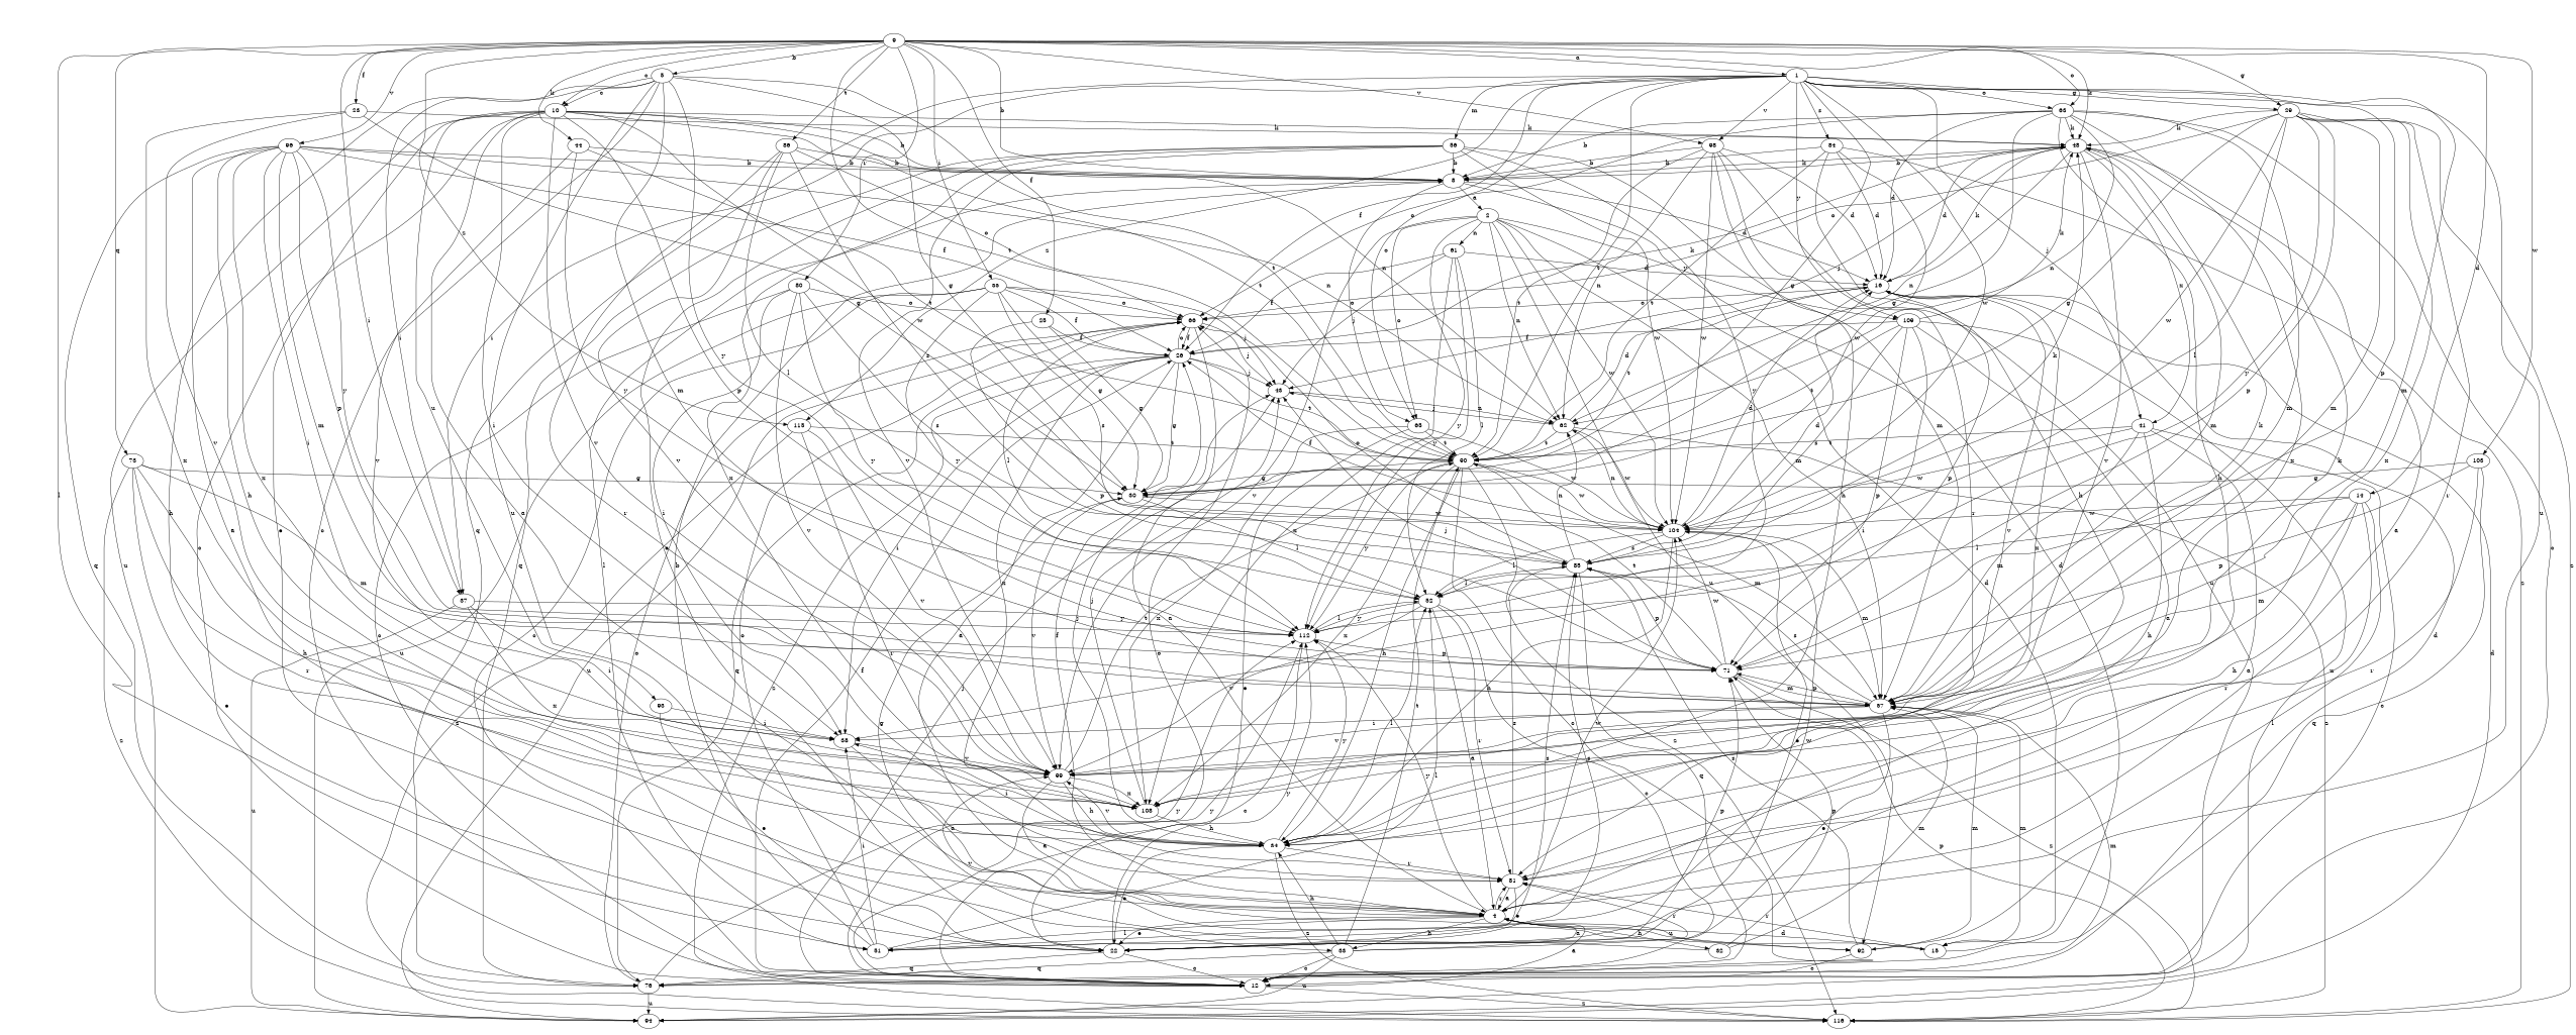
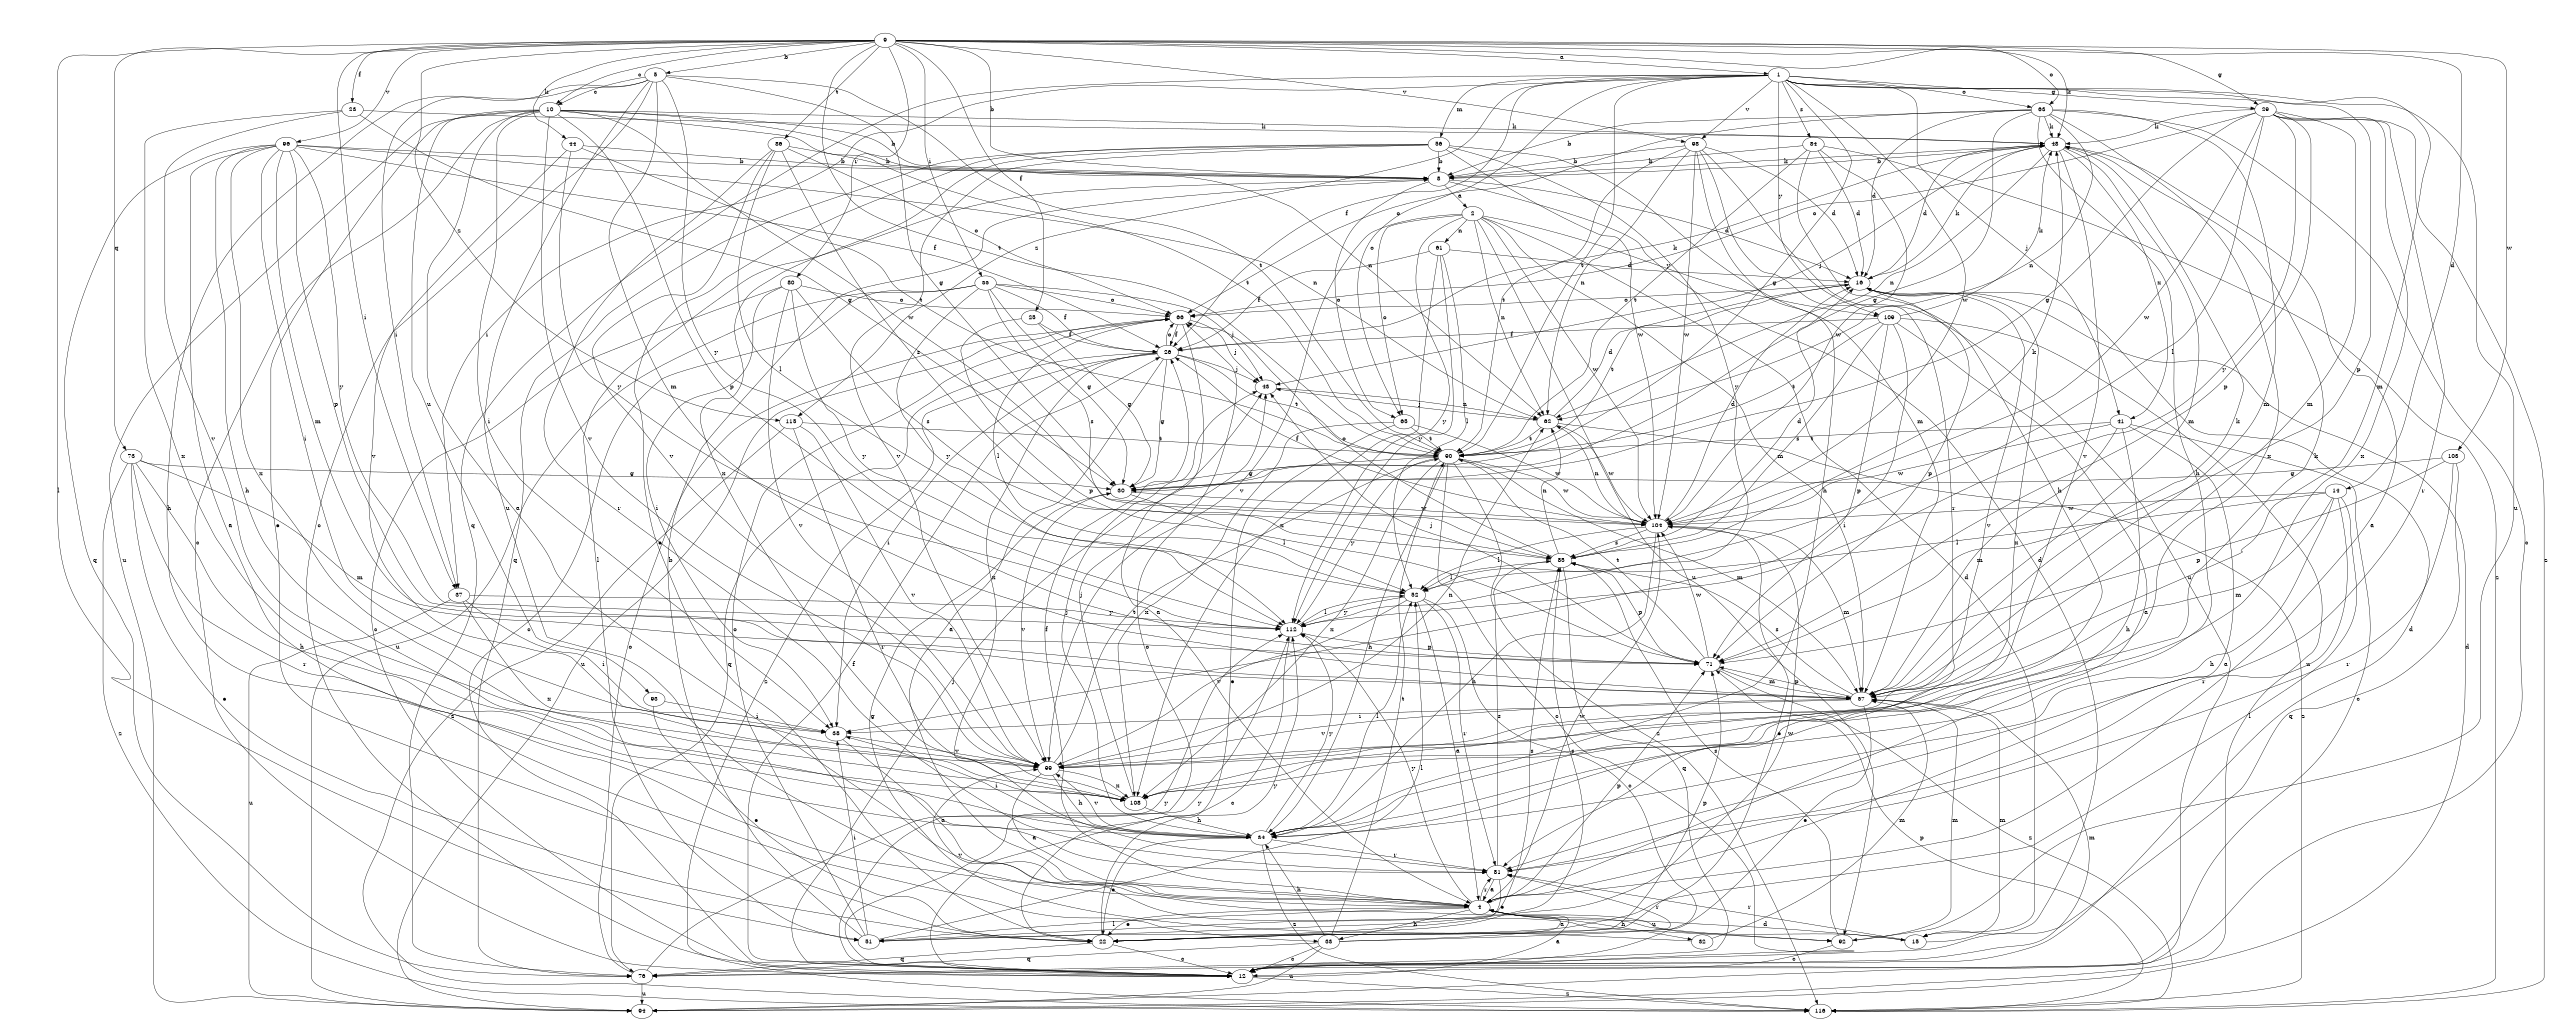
  strict digraph {
    n1 [label=9]
    1
    5
    8
    10
    14
    23
    25
    29
    35
    37
    44
    48
    51
    63
    73
    80
    86
    90
    96
    98
    103
    115
    26
    30
    41
    56
    57
    65
    71
    76
    84
    92
    104
    109
    112
    33
    12
    2
    15
    16
    62
    99
    4
    22
    38
    93
    94
    81
    34
    52
    108
    66
    116
    43
    85
    61
    32
    n1 -> 1 [label=a]
    n1 -> 5 [label=b]
    n1 -> 8 [label=b]
    n1 -> 10 [label=c]
    n1 -> 14 [label=d]
    n1 -> 23 [label=f]
    n1 -> 25 [label=f]
    n1 -> 29 [label=g]
    n1 -> 35 [label=i]
    n1 -> 37 [label=i]
    n1 -> 44 [label=k]
    n1 -> 48 [label=k]
    n1 -> 51 [label=l]
    n1 -> 63 [label=o]
    n1 -> 73 [label=q]
    n1 -> 80 [label=r]
    n1 -> 86 [label=t]
    n1 -> 90 [label=t]
    n1 -> 96 [label=v]
    n1 -> 98 [label=v]
    n1 -> 103 [label=w]
    n1 -> 115 [label=z]
    1 -> 29 [label=g]
    1 -> 37 [label=i]
    1 -> 63 [label=o]
    1 -> 90 [label=t]
    1 -> 98 [label=v]
    1 -> 115 [label=z]
    1 -> 26 [label=f]
    1 -> 30 [label=g]
    1 -> 41 [label=j]
    1 -> 56 [label=m]
    1 -> 57 [label=m]
    1 -> 65 [label=o]
    1 -> 71 [label=p]
    1 -> 76 [label=q]
    1 -> 84 [label=s]
    1 -> 92 [label=u]
    1 -> 104 [label=w]
    1 -> 109 [label=y]
    5 -> 10 [label=c]
    5 -> 37 [label=i]
    5 -> 90 [label=t]
    5 -> 30 [label=g]
    5 -> 57 [label=m]
    5 -> 92 [label=u]
    5 -> 112 [label=y]
    5 -> 33 [label=h]
    5 -> 12 [label=c]
    8 -> 48 [label=k]
    8 -> 51 [label=l]
    8 -> 65 [label=o]
    8 -> 2 [label=a]
    8 -> 15 [label=d]
    8 -> 16 [label=d]
    10 -> 8 [label=b]
    10 -> 48 [label=k]
    10 -> 90 [label=t]
    10 -> 71 [label=p]
    10 -> 104 [label=w]
    10 -> 12 [label=c]
    10 -> 62 [label=n]
    10 -> 99 [label=v]
    10 -> 4 [label=a]
    10 -> 22 [label=e]
    10 -> 38 [label=i]
    10 -> 93 [label=u]
    10 -> 94 [label=u]
    14 -> 51 [label=l]
    14 -> 57 [label=m]
    14 -> 104 [label=w]
    14 -> 81 [label=r]
    14 -> 34 [label=h]
    14 -> 52 [label=l]
    23 -> 48 [label=k]
    23 -> 30 [label=g]
    23 -> 99 [label=v]
    23 -> 108 [label=x]
    25 -> 26 [label=f]
    25 -> 30 [label=g]
    25 -> 71 [label=p]
    29 -> 48 [label=k]
    29 -> 30 [label=g]
    29 -> 57 [label=m]
    29 -> 71 [label=p]
    29 -> 104 [label=w]
    29 -> 112 [label=y]
    29 -> 81 [label=r]
    29 -> 52 [label=l]
    29 -> 108 [label=x]
    29 -> 66 [label=o]
    29 -> 116 [label=z]
    35 -> 26 [label=f]
    35 -> 30 [label=g]
    35 -> 112 [label=y]
    35 -> 12 [label=c]
    35 -> 94 [label=u]
    35 -> 66 [label=o]
    35 -> 43 [label=j]
    35 -> 85 [label=s]
    37 -> 112 [label=y]
    37 -> 38 [label=i]
    37 -> 94 [label=u]
    37 -> 108 [label=x]
    44 -> 8 [label=b]
    44 -> 90 [label=t]
    44 -> 112 [label=y]
    44 -> 99 [label=v]
    48 -> 8 [label=b]
    48 -> 41 [label=x]
    48 -> 57 [label=m]
    48 -> 16 [label=d]
    48 -> 62 [label=n]
    48 -> 99 [label=v]
    48 -> 4 [label=a]
    48 -> 43 [label=j]
    51 -> 8 [label=b]
    51 -> 104 [label=w]
    51 -> 38 [label=i]
    51 -> 52 [label=l]
    51 -> 66 [label=o]
    51 -> 85 [label=s]
    63 -> 8 [label=b]
    63 -> 48 [label=k]
    63 -> 30 [label=g]
    63 -> 57 [label=m]
    63 -> 12 [label=c]
    63 -> 16 [label=d]
    63 -> 62 [label=n]
    63 -> 34 [label=h]
    63 -> 108 [label=x]
    63 -> 66 [label=o]
    73 -> 30 [label=g]
    73 -> 57 [label=m]
    73 -> 22 [label=e]
    73 -> 81 [label=r]
    73 -> 34 [label=h]
    73 -> 116 [label=z]
    80 -> 112 [label=y]
    80 -> 12 [label=c]
    80 -> 99 [label=v]
    80 -> 38 [label=i]
    80 -> 66 [label=o]
    80 -> 85 [label=s]
    86 -> 8 [label=b]
    86 -> 99 [label=v]
    86 -> 81 [label=r]
    86 -> 52 [label=l]
    86 -> 66 [label=o]
    86 -> 85 [label=s]
    90 -> 30 [label=g]
    90 -> 57 [label=m]
    90 -> 104 [label=w]
    90 -> 112 [label=y]
    90 -> 12 [label=c]
    90 -> 34 [label=h]
    90 -> 108 [label=x]
    90 -> 116 [label=z]
    96 -> 8 [label=b]
    96 -> 26 [label=f]
    96 -> 57 [label=m]
    96 -> 71 [label=p]
    96 -> 76 [label=q]
    96 -> 112 [label=y]
    96 -> 62 [label=n]
    96 -> 4 [label=a]
    96 -> 38 [label=i]
    96 -> 34 [label=h]
    96 -> 108 [label=x]
    98 -> 8 [label=b]
    98 -> 90 [label=t]
    98 -> 104 [label=w]
    98 -> 16 [label=d]
    98 -> 62 [label=n]
    98 -> 94 [label=u]
    98 -> 81 [label=r]
    98 -> 34 [label=h]
    103 -> 30 [label=g]
    103 -> 71 [label=p]
    103 -> 76 [label=q]
    103 -> 81 [label=r]
    115 -> 90 [label=t]
    115 -> 99 [label=v]
    115 -> 81 [label=r]
    115 -> 116 [label=z]
    26 -> 48 [label=k]
    26 -> 90 [label=t]
    26 -> 30 [label=g]
    26 -> 76 [label=q]
    26 -> 4 [label=a]
    26 -> 38 [label=i]
    26 -> 108 [label=x]
    26 -> 66 [label=o]
    26 -> 116 [label=z]
    26 -> 43 [label=j]
    30 -> 104 [label=w]
    30 -> 99 [label=v]
    30 -> 52 [label=l]
    41 -> 90 [label=t]
    41 -> 57 [label=m]
    41 -> 104 [label=w]
    41 -> 12 [label=c]
    41 -> 4 [label=a]
    41 -> 34 [label=h]
    56 -> 8 [label=b]
    56 -> 57 [label=m]
    56 -> 76 [label=q]
    56 -> 104 [label=w]
    56 -> 112 [label=y]
    56 -> 99 [label=v]
    56 -> 22 [label=e]
    56 -> 108 [label=x]
    57 -> 48 [label=k]
    57 -> 71 [label=p]
    57 -> 99 [label=v]
    57 -> 22 [label=e]
    57 -> 38 [label=i]
    57 -> 85 [label=s]
    65 -> 90 [label=t]
    65 -> 104 [label=w]
    65 -> 22 [label=e]
    65 -> 108 [label=x]
    71 -> 90 [label=t]
    71 -> 57 [label=m]
    71 -> 104 [label=w]
    71 -> 116 [label=z]
    71 -> 43 [label=j]
    76 -> 112 [label=y]
    76 -> 94 [label=u]
    76 -> 66 [label=o]
    84 -> 8 [label=b]
    84 -> 90 [label=t]
    84 -> 104 [label=w]
    84 -> 16 [label=d]
    84 -> 34 [label=h]
    84 -> 116 [label=z]
    92 -> 57 [label=m]
    92 -> 12 [label=c]
    92 -> 85 [label=s]
    104 -> 26 [label=f]
    104 -> 57 [label=m]
    104 -> 16 [label=d]
    104 -> 62 [label=n]
    104 -> 22 [label=e]
    104 -> 34 [label=h]
    104 -> 52 [label=l]
    104 -> 85 [label=s]
    109 -> 48 [label=k]
    109 -> 90 [label=t]
    109 -> 26 [label=f]
    109 -> 71 [label=p]
    109 -> 4 [label=a]
    109 -> 38 [label=i]
    109 -> 94 [label=u]
    109 -> 85 [label=s]
    112 -> 71 [label=p]
    112 -> 12 [label=c]
    112 -> 52 [label=l]
    33 -> 90 [label=t]
    33 -> 76 [label=q]
    33 -> 12 [label=c]
    33 -> 4 [label=a]
    33 -> 94 [label=u]
    33 -> 81 [label=r]
    33 -> 34 [label=h]
    12 -> 26 [label=f]
    12 -> 57 [label=m]
    12 -> 112 [label=y]
    12 -> 16 [label=d]
    12 -> 4 [label=a]
    12 -> 66 [label=o]
    12 -> 116 [label=z]
    12 -> 43 [label=j]
    2 -> 57 [label=m]
    2 -> 65 [label=o]
    2 -> 92 [label=u]
    2 -> 104 [label=w]
    2 -> 109 [label=y]
    2 -> 112 [label=y]
    2 -> 15 [label=d]
    2 -> 62 [label=n]
    2 -> 99 [label=v]
    2 -> 61 [label=n]
    15 -> 57 [label=m]
    15 -> 99 [label=v]
    15 -> 81 [label=r]
    16 -> 48 [label=k]
    16 -> 90 [label=t]
    16 -> 71 [label=p]
    16 -> 99 [label=v]
    16 -> 108 [label=x]
    16 -> 66 [label=o]
    62 -> 90 [label=t]
    62 -> 104 [label=w]
    62 -> 16 [label=d]
    62 -> 116 [label=z]
    62 -> 43 [label=j]
    99 -> 48 [label=k]
    99 -> 90 [label=t]
+   99 -> 62 [label=n]
    99 -> 4 [label=a]
    99 -> 34 [label=h]
    99 -> 108 [label=x]
    4 -> 51 [label=l]
    4 -> 26 [label=f]
-   32 -> 71 [label=p]
+   4 -> 71 [label=p]
    4 -> 92 [label=u]
    4 -> 104 [label=w]
    4 -> 112 [label=y]
    4 -> 33 [label=h]
    4 -> 15 [label=d]
    4 -> 22 [label=e]
    4 -> 81 [label=r]
    4 -> 32 [label=h]
    22 -> 71 [label=p]
    22 -> 76 [label=q]
    22 -> 112 [label=y]
    22 -> 12 [label=c]
    22 -> 85 [label=s]
    38 -> 99 [label=v]
    38 -> 4 [label=a]
    93 -> 22 [label=e]
    93 -> 38 [label=i]
    94 -> 16 [label=d]
    81 -> 4 [label=a]
    81 -> 22 [label=e]
    81 -> 85 [label=s]
    34 -> 112 [label=y]
    34 -> 99 [label=v]
    34 -> 22 [label=e]
    34 -> 38 [label=i]
    34 -> 81 [label=r]
    34 -> 52 [label=l]
    34 -> 116 [label=z]
    34 -> 43 [label=j]
    52 -> 112 [label=y]
    52 -> 12 [label=c]
    52 -> 99 [label=v]
    52 -> 4 [label=a]
    52 -> 81 [label=r]
    108 -> 34 [label=h]
    108 -> 43 [label=j]
    66 -> 26 [label=f]
    66 -> 4 [label=a]
    66 -> 94 [label=u]
    66 -> 52 [label=l]
    66 -> 43 [label=j]
    116 -> 71 [label=p]
    43 -> 62 [label=n]
    85 -> 48 [label=k]
    85 -> 71 [label=p]
    85 -> 76 [label=q]
    85 -> 16 [label=d]
    85 -> 62 [label=n]
    85 -> 52 [label=l]
    85 -> 66 [label=o]
    61 -> 26 [label=f]
    61 -> 112 [label=y]
    61 -> 16 [label=d]
    61 -> 52 [label=l]
    61 -> 108 [label=x]
-   61 -> 43 [label=j]
    32 -> 30 [label=g]
    32 -> 57 [label=m]
  }
